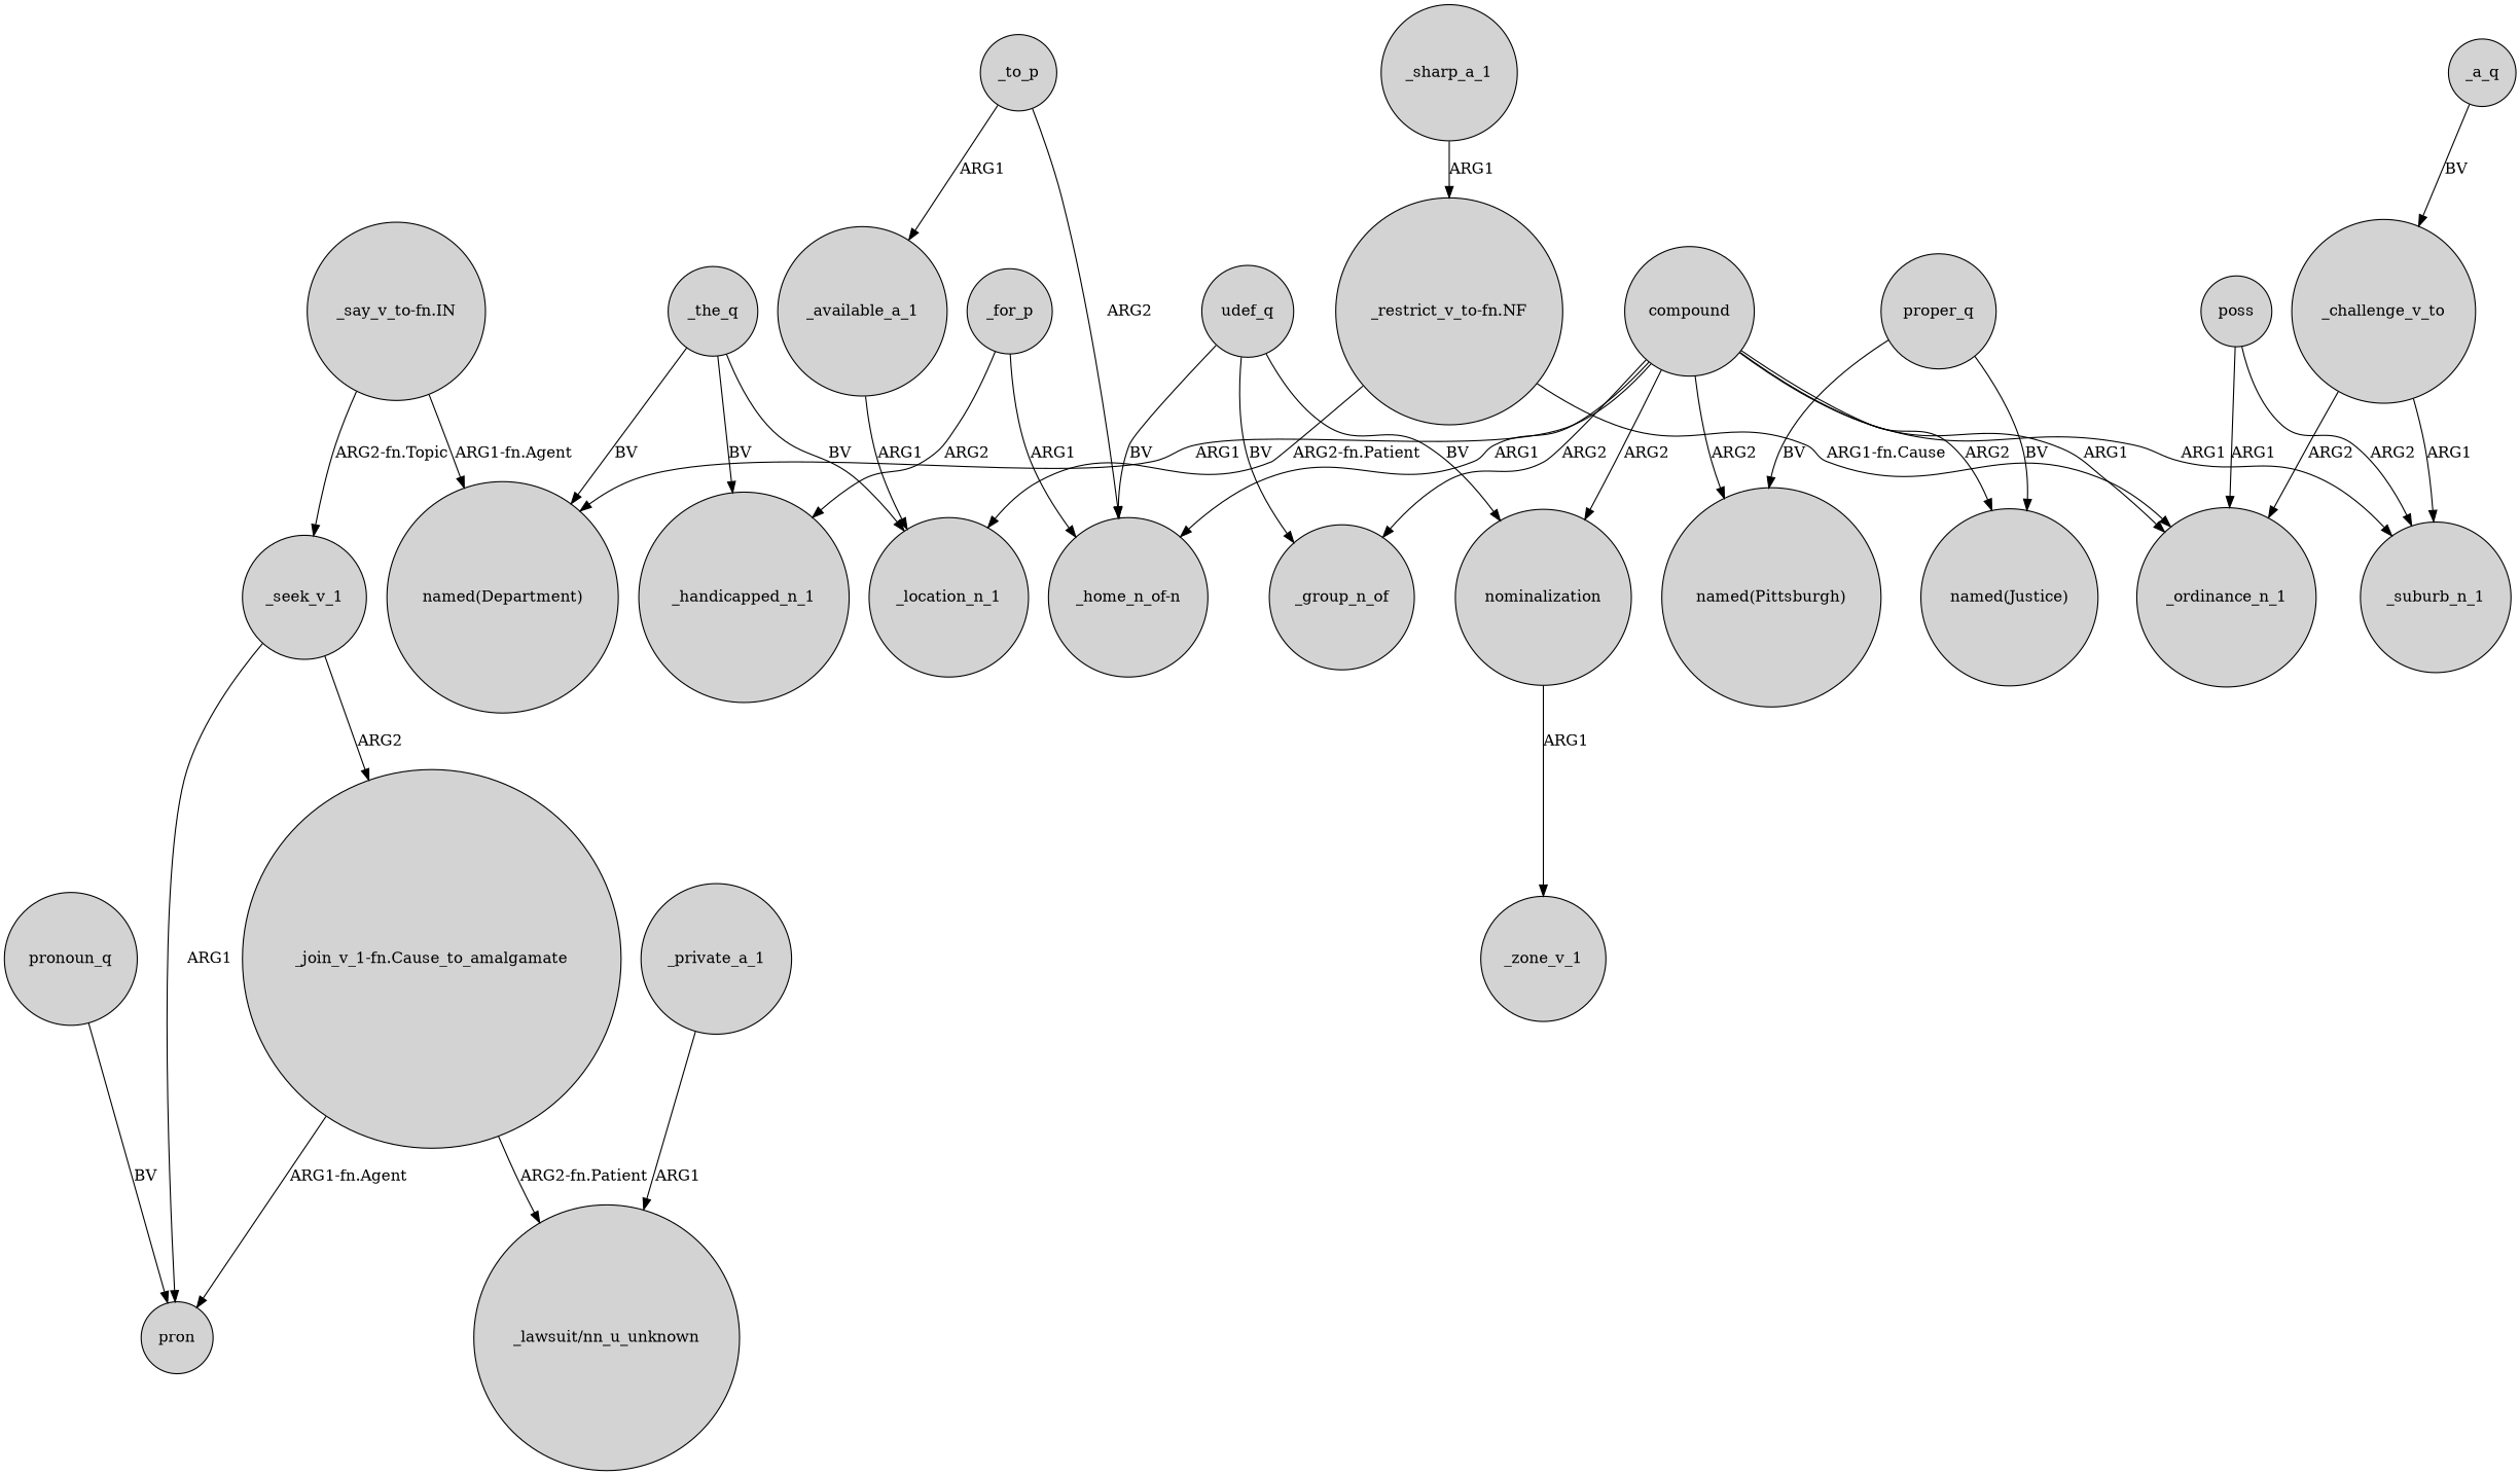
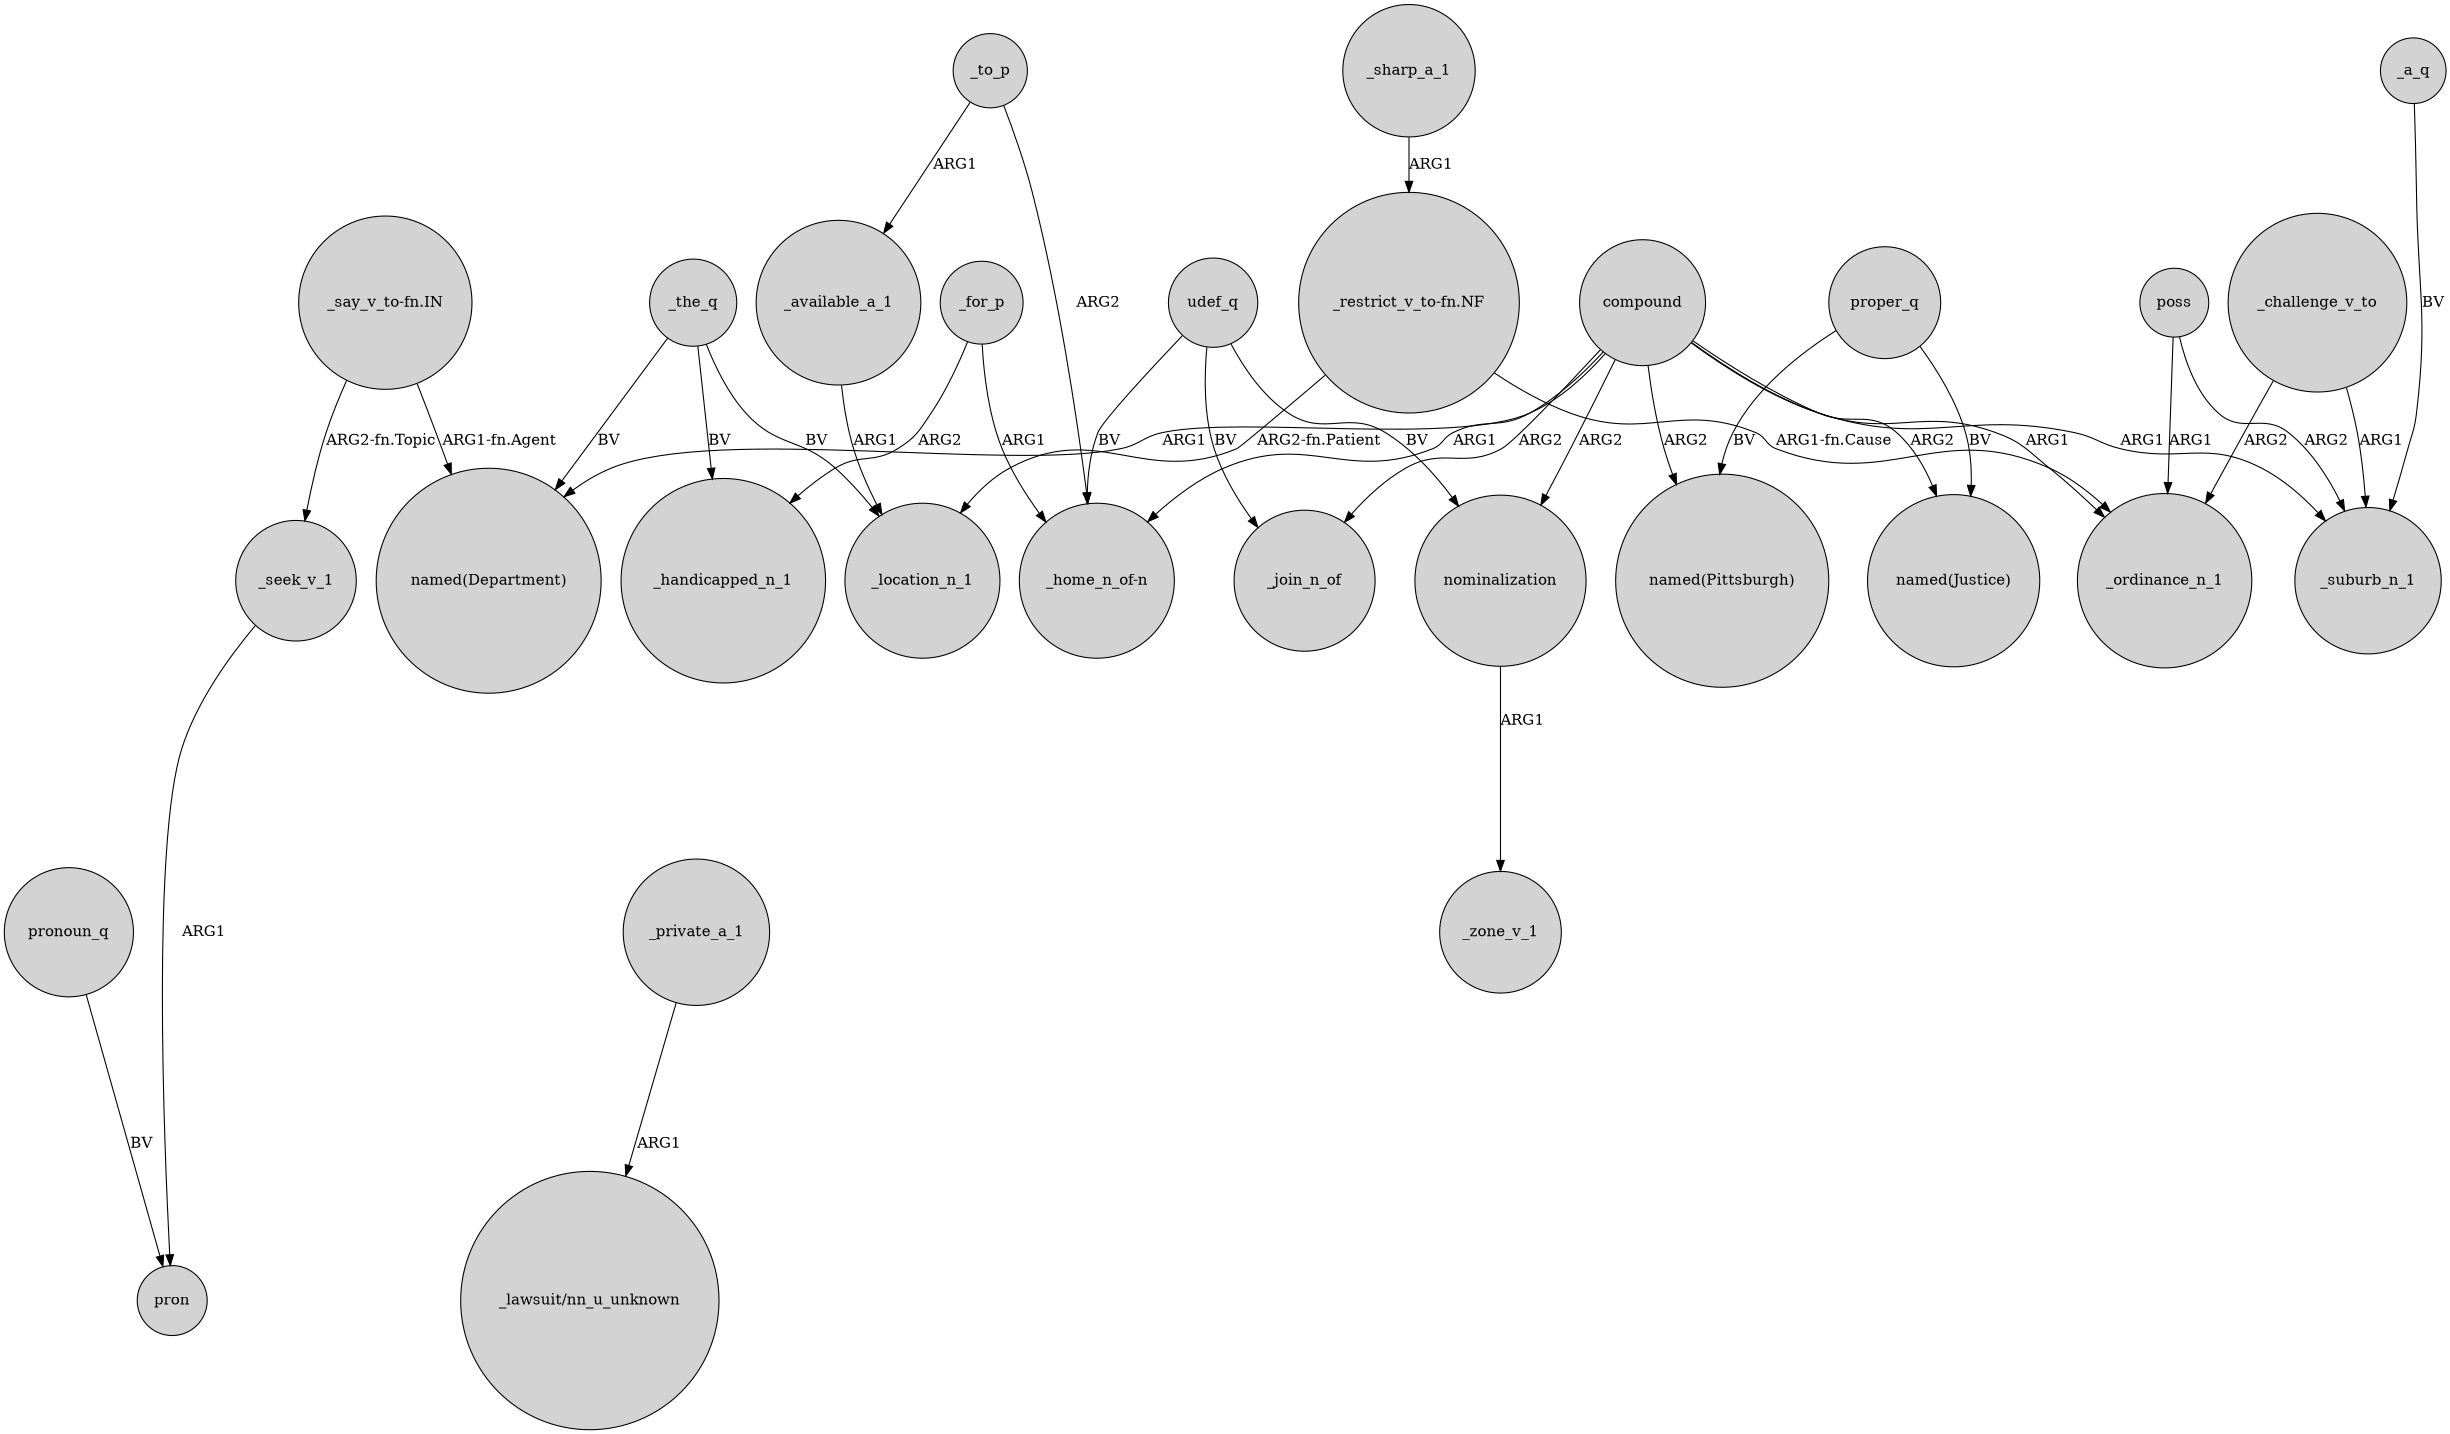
  digraph {
    node [shape=circle style=filled]
    _seek_v_1
-   "_join_v_1-fn.Cause_to_amalgamate"
    pron
    "_lawsuit/nn_u_unknown"
    _for_p
    "_home_n_of-n"
    _handicapped_n_1
    _challenge_v_to
    _ordinance_n_1
    _suburb_n_1
    _sharp_a_1
    "_restrict_v_to-fn.NF"
    _location_n_1
    _private_a_1
    _the_q
    "named(Department)"
    udef_q
    nominalization
-   _group_n_of
+   _group_n_of [label=_join_n_of]
    _zone_v_1
    _a_q
    compound
    "named(Justice)"
    "named(Pittsburgh)"
    _available_a_1
    pronoun_q
    poss
    _to_p
    proper_q
    "_say_v_to-fn.IN"
-   _seek_v_1 -> "_join_v_1-fn.Cause_to_amalgamate" [label=ARG2]
    _seek_v_1 -> pron [label=ARG1]
-   "_join_v_1-fn.Cause_to_amalgamate" -> pron [label="ARG1-fn.Agent"]
-   "_join_v_1-fn.Cause_to_amalgamate" -> "_lawsuit/nn_u_unknown" [label="ARG2-fn.Patient"]
    _for_p -> "_home_n_of-n" [label=ARG1]
    _for_p -> _handicapped_n_1 [label=ARG2]
    _challenge_v_to -> _ordinance_n_1 [label=ARG2]
    _challenge_v_to -> _suburb_n_1 [label=ARG1]
    _sharp_a_1 -> "_restrict_v_to-fn.NF" [label=ARG1]
    "_restrict_v_to-fn.NF" -> _ordinance_n_1 [label="ARG1-fn.Cause"]
    "_restrict_v_to-fn.NF" -> _location_n_1 [label="ARG2-fn.Patient"]
    _private_a_1 -> "_lawsuit/nn_u_unknown" [label=ARG1]
    _the_q -> _handicapped_n_1 [label=BV]
    _the_q -> _location_n_1 [label=BV]
    _the_q -> "named(Department)" [label=BV]
    udef_q -> "_home_n_of-n" [label=BV]
    udef_q -> nominalization [label=BV]
    udef_q -> _group_n_of [label=BV]
    nominalization -> _zone_v_1 [label=ARG1]
-   _a_q -> _challenge_v_to [label=BV]
+   _a_q -> _suburb_n_1 [label=BV]
    compound -> "_home_n_of-n" [label=ARG1]
    compound -> _ordinance_n_1 [label=ARG1]
    compound -> _suburb_n_1 [label=ARG1]
    compound -> "named(Department)" [label=ARG1]
    compound -> nominalization [label=ARG2]
    compound -> _group_n_of [label=ARG2]
    compound -> "named(Justice)" [label=ARG2]
    compound -> "named(Pittsburgh)" [label=ARG2]
    _available_a_1 -> _location_n_1 [label=ARG1]
    pronoun_q -> pron [label=BV]
    poss -> _ordinance_n_1 [label=ARG1]
    poss -> _suburb_n_1 [label=ARG2]
    _to_p -> "_home_n_of-n" [label=ARG2]
    _to_p -> _available_a_1 [label=ARG1]
    proper_q -> "named(Justice)" [label=BV]
    proper_q -> "named(Pittsburgh)" [label=BV]
    "_say_v_to-fn.IN" -> _seek_v_1 [label="ARG2-fn.Topic"]
    "_say_v_to-fn.IN" -> "named(Department)" [label="ARG1-fn.Agent"]
  }
